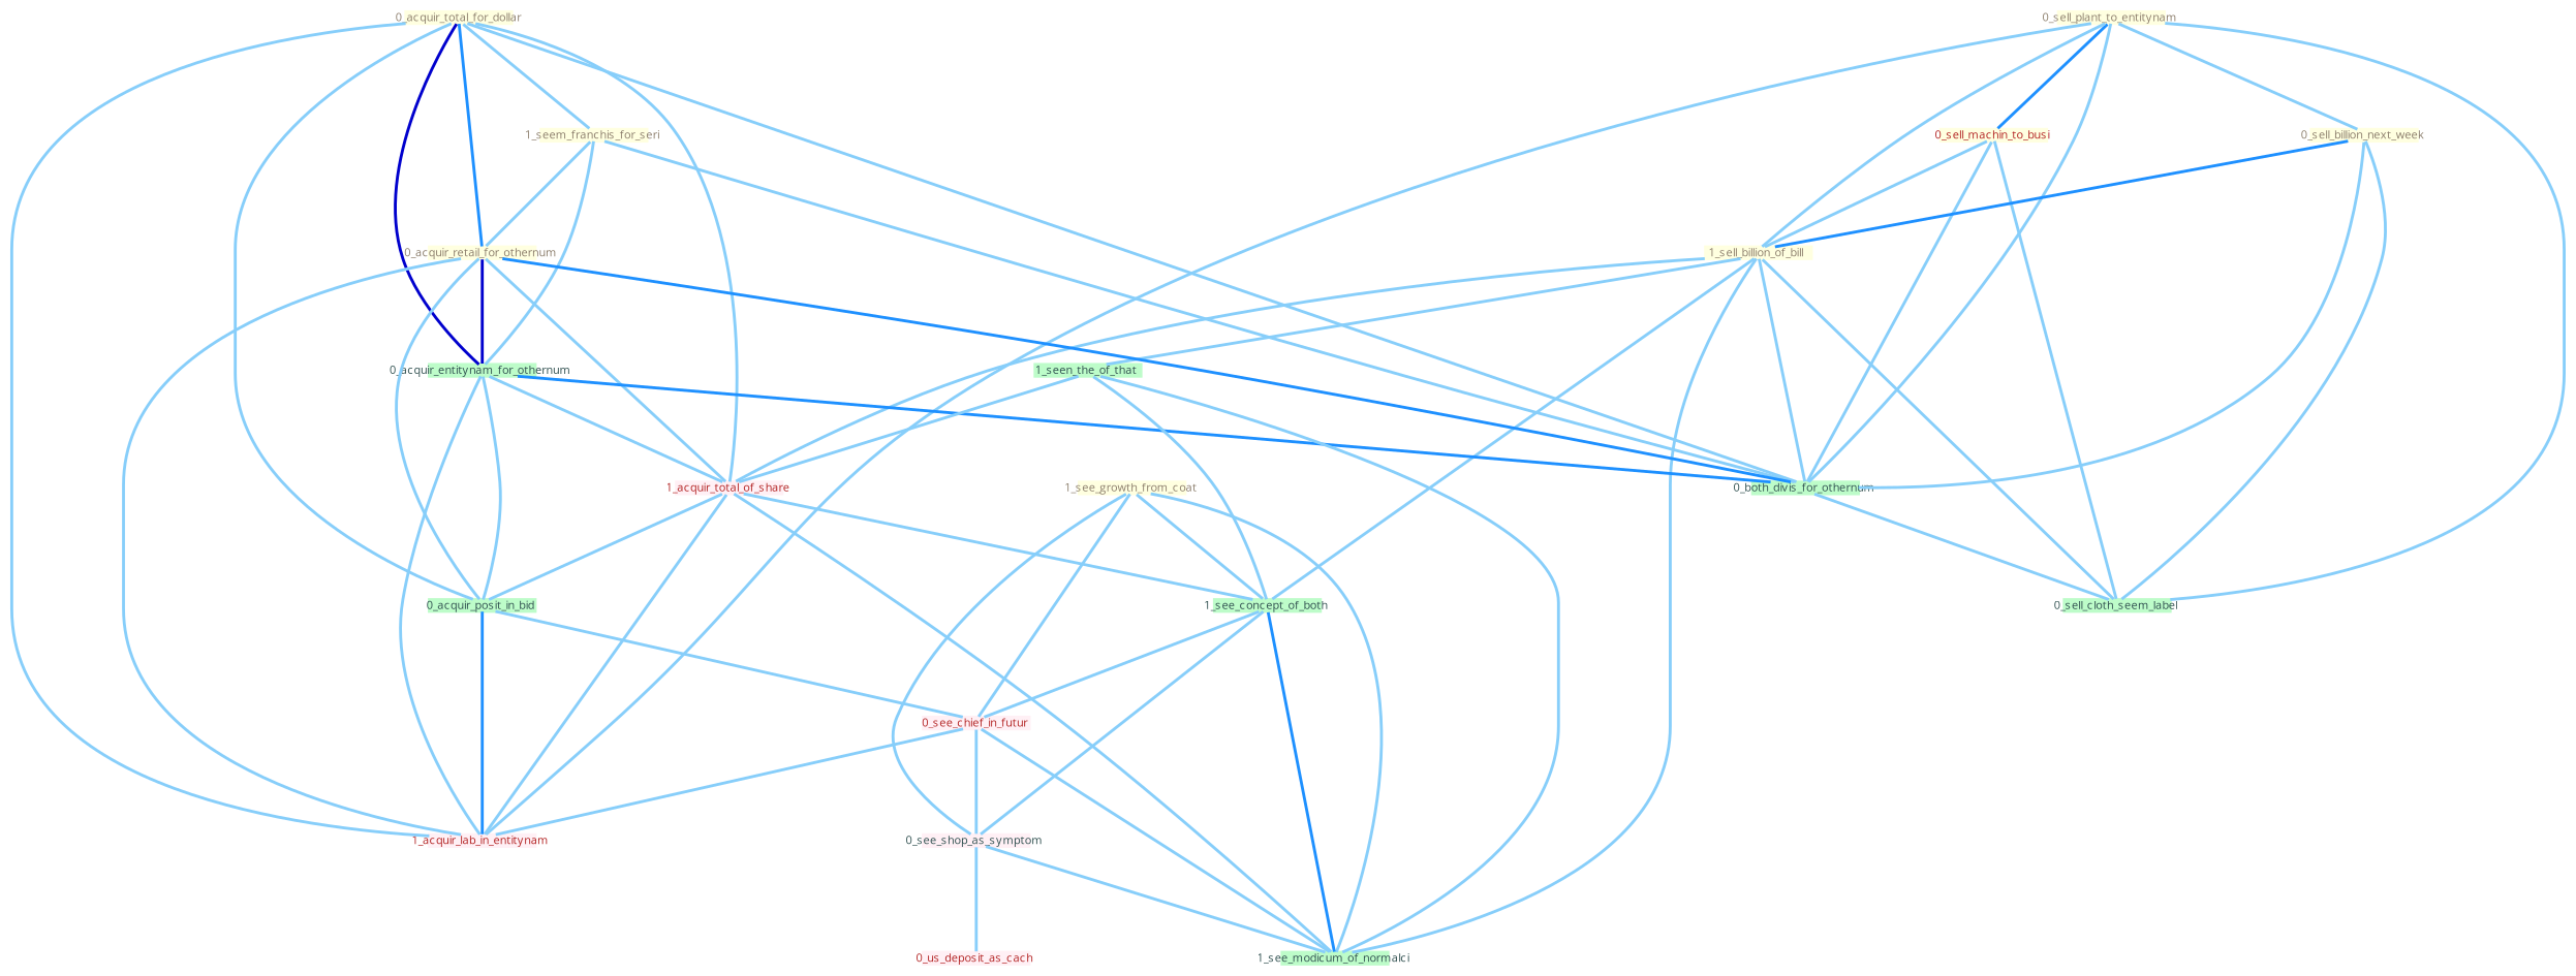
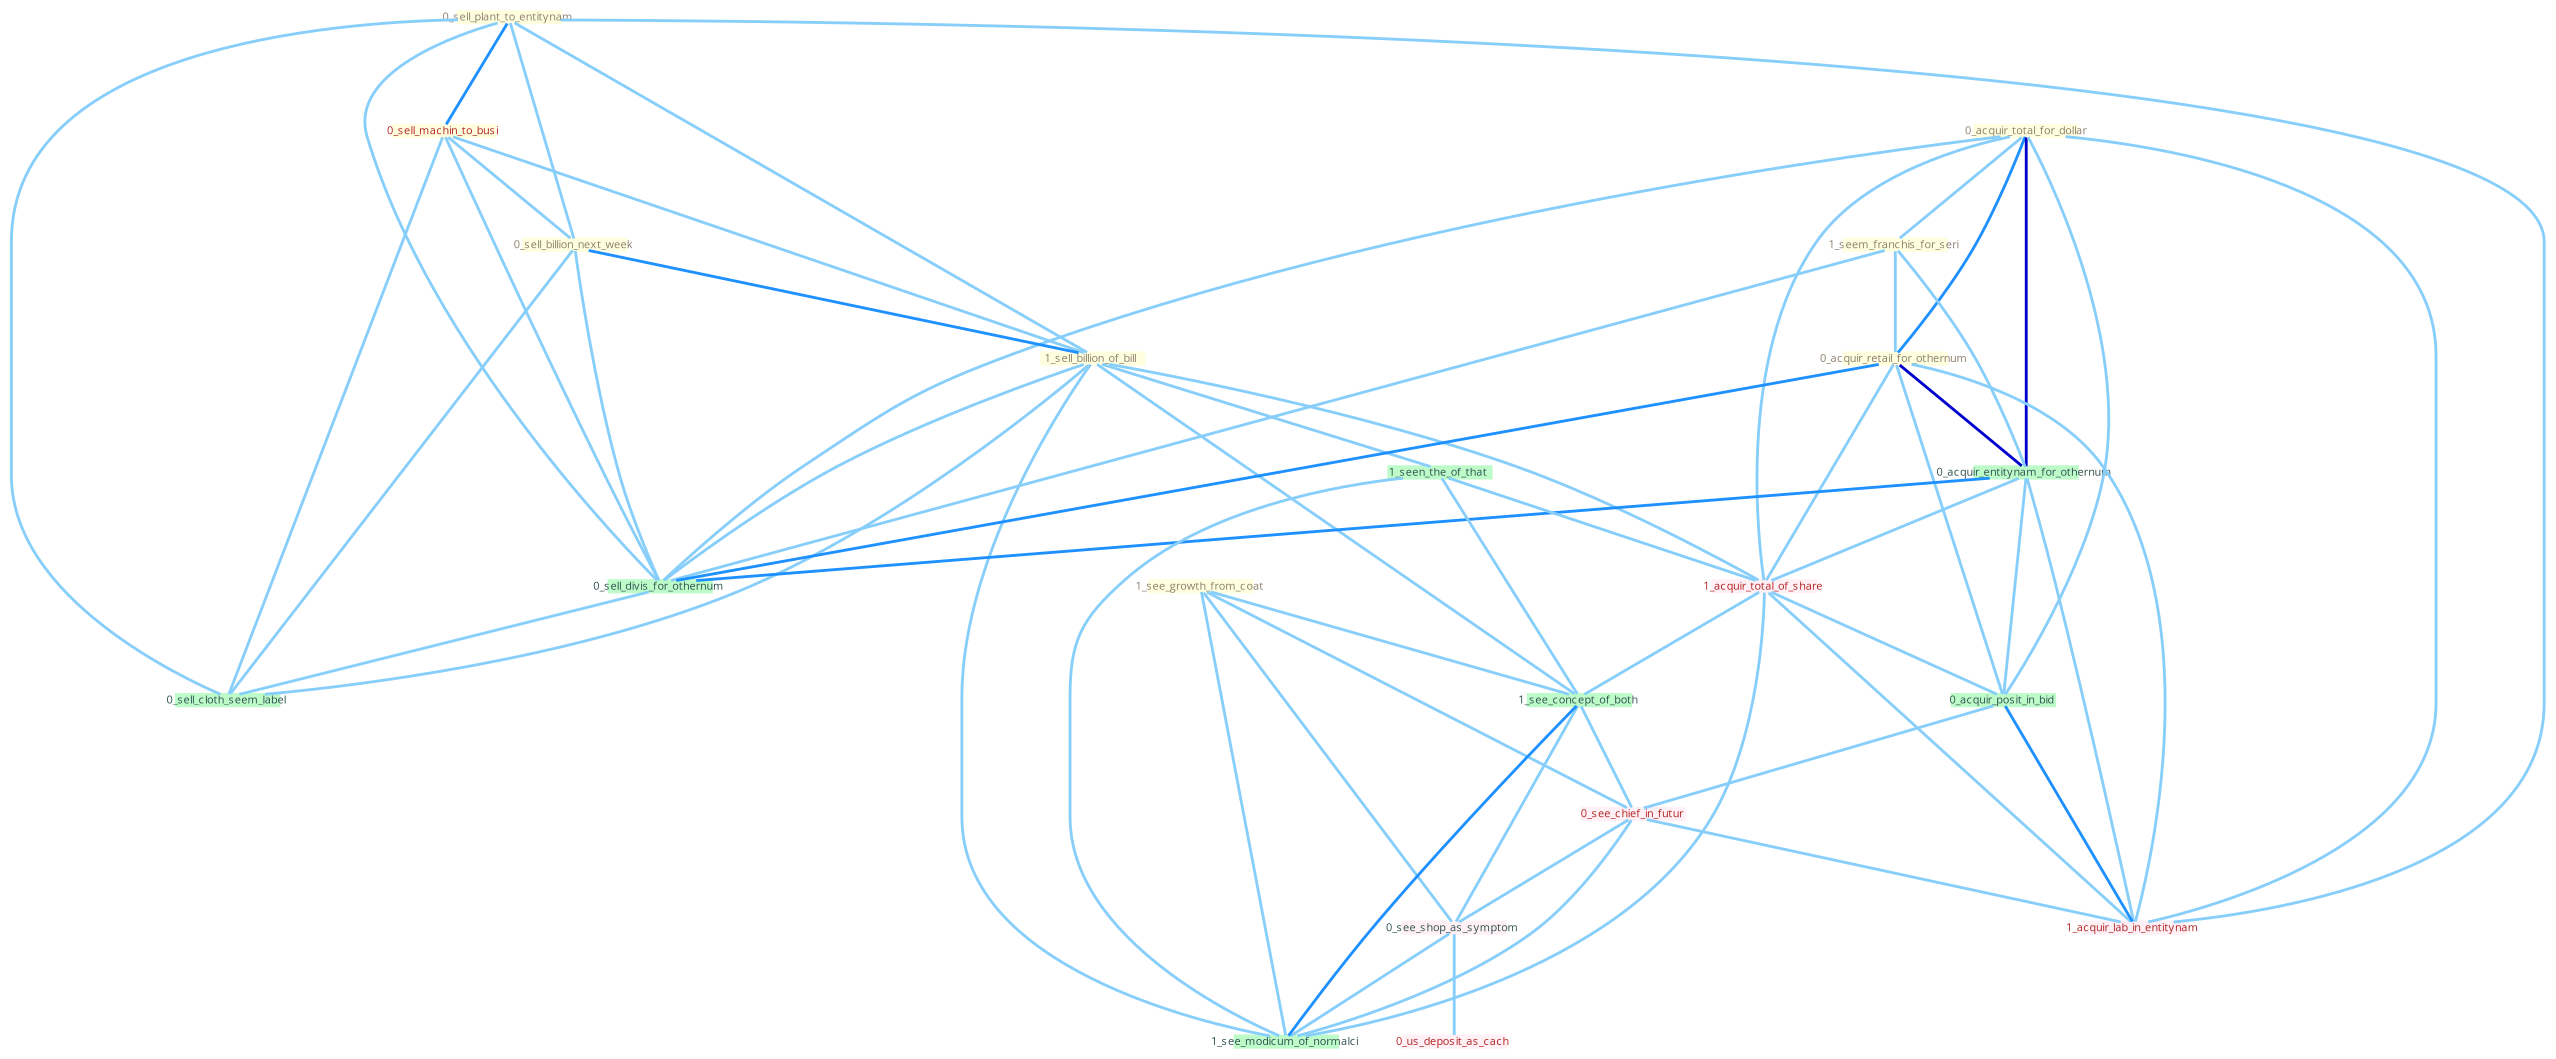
  graph {
    fontname="Open Sans"
    node [color="#ffffe0" fixedsize=true fontcolor="#2f4f4f" fontname="Open Sans" fontsize=4 shape=polygon style=filled]
    edge [color="#87cefa" fontname="Open Sans" w=1]
    "0_sell_plant_to_entitynam " [fontcolor="#8b7d6b" height=.06 width=.5]
    n2 [fontcolor="#8b7d6b" height=.06 label="0_acquir_total_for_dollar" width=.5]
    "1_see_growth_from_coat " [fontcolor="#8b7d6b" height=.06 width=.5]
    "0_sell_machin_to_busi " [fontcolor="#b22222" height=.06 width=.5]
    "1_seem_franchis_for_seri " [fontcolor="#8b7d6b" height=.06 width=.5]
    "0_sell_billion_next_week " [fontcolor="#8b7d6b" height=.06 width=.5]
    "1_sell_billion_of_bill " [fontcolor="#8b7d6b" height=.06 width=.5]
    "0_acquir_retail_for_othernum " [fontcolor="#8b7d6b" height=.06 width=.5]
    "1_acquir_total_of_share " [color="#fff0f5" fontcolor="#b22222" height=.06 width=.5]
    "0_see_chief_in_futur " [color="#fff0f5" fontcolor="#b22222" height=.06 width=.5]
    "0_see_shop_as_symptom " [color="#fff0f5" height=.06 width=.5]
    "1_acquir_lab_in_entitynam " [color="#fff0f5" fontcolor="#b22222" height=.06 width=.5]
    "0_us_deposit_as_cach " [color="#fff0f5" fontcolor="#b22222" height=.06 width=.5]
-   "0_sell_divis_for_othernum " [color="#BDFCC9" height=.06 width=.5 label="0_both_divis_for_othernum"]
+   "0_sell_divis_for_othernum " [color="#BDFCC9" height=.06 width=.5]
    n15 [color="#BDFCC9" height=.06 label="0_sell_cloth_seem_label" width=.5]
    "0_acquir_entitynam_for_othernum " [color="#BDFCC9" height=.06 width=.5]
    "0_acquir_posit_in_bid " [color="#BDFCC9" height=.06 width=.5]
    "1_see_concept_of_both " [color="#BDFCC9" height=.06 width=.5]
    "1_see_modicum_of_normalci " [color="#BDFCC9" height=.06 width=.5]
    "1_seen_the_of_that " [color="#BDFCC9" height=.06 width=.5]
    subgraph sub_1 {
      "0_sell_plant_to_entitynam "
      n2
      "1_see_growth_from_coat "
      "0_sell_machin_to_busi "
      "1_seem_franchis_for_seri "
      "0_sell_billion_next_week "
      "1_sell_billion_of_bill "
      "0_acquir_retail_for_othernum "
    }
    subgraph sub_2 {
      "1_acquir_total_of_share "
      "0_see_chief_in_futur "
      "0_see_shop_as_symptom "
      "1_acquir_lab_in_entitynam "
      "0_us_deposit_as_cach "
    }
    "0_sell_plant_to_entitynam " -- "0_sell_machin_to_busi " [color="#1e90ff" w=2]
    "0_sell_plant_to_entitynam " -- "0_sell_billion_next_week "
    "0_sell_plant_to_entitynam " -- "1_sell_billion_of_bill "
    "0_sell_plant_to_entitynam " -- "1_acquir_lab_in_entitynam "
    "0_sell_plant_to_entitynam " -- "0_sell_divis_for_othernum "
    "0_sell_plant_to_entitynam " -- n15
    n2 -- "1_seem_franchis_for_seri "
    n2 -- "0_acquir_retail_for_othernum " [color="#1e90ff" w=2]
    n2 -- "1_acquir_total_of_share "
    n2 -- "1_acquir_lab_in_entitynam "
    n2 -- "0_sell_divis_for_othernum "
    n2 -- "0_acquir_entitynam_for_othernum " [color="#0000cd" w=3]
    n2 -- "0_acquir_posit_in_bid "
    "1_see_growth_from_coat " -- "0_see_chief_in_futur "
    "1_see_growth_from_coat " -- "0_see_shop_as_symptom "
    "1_see_growth_from_coat " -- "1_see_concept_of_both "
    "1_see_growth_from_coat " -- "1_see_modicum_of_normalci "
+   "0_sell_machin_to_busi " -- "0_sell_billion_next_week "
    "0_sell_machin_to_busi " -- "1_sell_billion_of_bill "
    "0_sell_machin_to_busi " -- "0_sell_divis_for_othernum "
    "0_sell_machin_to_busi " -- n15
    "1_seem_franchis_for_seri " -- "0_acquir_retail_for_othernum "
    "1_seem_franchis_for_seri " -- "0_sell_divis_for_othernum "
    "1_seem_franchis_for_seri " -- "0_acquir_entitynam_for_othernum "
    "0_sell_billion_next_week " -- "1_sell_billion_of_bill " [color="#1e90ff" w=2]
    "0_sell_billion_next_week " -- "0_sell_divis_for_othernum "
    "0_sell_billion_next_week " -- n15
    "1_sell_billion_of_bill " -- "1_acquir_total_of_share "
    "1_sell_billion_of_bill " -- "0_sell_divis_for_othernum "
    "1_sell_billion_of_bill " -- n15
    "1_sell_billion_of_bill " -- "1_see_concept_of_both "
    "1_sell_billion_of_bill " -- "1_see_modicum_of_normalci "
    "1_sell_billion_of_bill " -- "1_seen_the_of_that "
    "0_acquir_retail_for_othernum " -- "1_acquir_total_of_share "
    "0_acquir_retail_for_othernum " -- "1_acquir_lab_in_entitynam "
    "0_acquir_retail_for_othernum " -- "0_sell_divis_for_othernum " [color="#1e90ff" w=2]
    "0_acquir_retail_for_othernum " -- "0_acquir_entitynam_for_othernum " [color="#0000cd" w=3]
    "0_acquir_retail_for_othernum " -- "0_acquir_posit_in_bid "
    "1_acquir_total_of_share " -- "1_acquir_lab_in_entitynam "
    "1_acquir_total_of_share " -- "0_acquir_posit_in_bid "
    "1_acquir_total_of_share " -- "1_see_concept_of_both "
    "1_acquir_total_of_share " -- "1_see_modicum_of_normalci "
    "0_see_chief_in_futur " -- "0_see_shop_as_symptom "
    "0_see_chief_in_futur " -- "1_acquir_lab_in_entitynam "
    "0_see_chief_in_futur " -- "1_see_modicum_of_normalci "
    "0_see_shop_as_symptom " -- "0_us_deposit_as_cach "
    "0_see_shop_as_symptom " -- "1_see_modicum_of_normalci "
    "0_sell_divis_for_othernum " -- n15
    "0_acquir_entitynam_for_othernum " -- "1_acquir_total_of_share "
    "0_acquir_entitynam_for_othernum " -- "1_acquir_lab_in_entitynam "
    "0_acquir_entitynam_for_othernum " -- "0_sell_divis_for_othernum " [color="#1e90ff" w=2]
    "0_acquir_entitynam_for_othernum " -- "0_acquir_posit_in_bid "
    "0_acquir_posit_in_bid " -- "0_see_chief_in_futur "
    "0_acquir_posit_in_bid " -- "1_acquir_lab_in_entitynam " [color="#1e90ff" w=2]
    "1_see_concept_of_both " -- "0_see_chief_in_futur "
    "1_see_concept_of_both " -- "0_see_shop_as_symptom "
    "1_see_concept_of_both " -- "1_see_modicum_of_normalci " [color="#1e90ff" w=2]
    "1_seen_the_of_that " -- "1_acquir_total_of_share "
    "1_seen_the_of_that " -- "1_see_concept_of_both "
    "1_seen_the_of_that " -- "1_see_modicum_of_normalci "
  }
